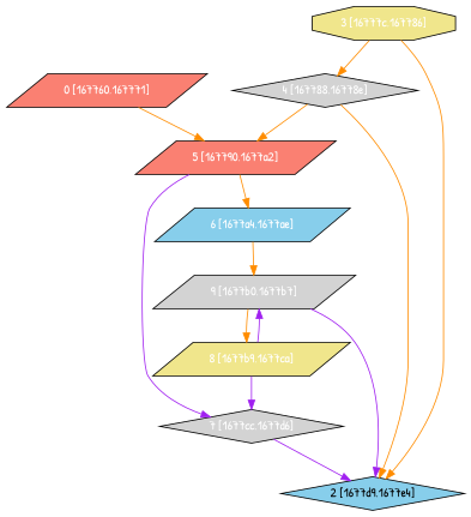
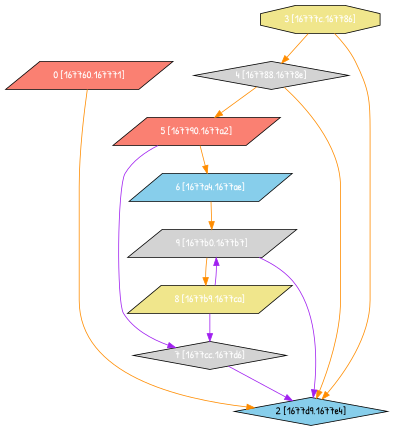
  digraph {
    fontname="Patrick Hand"
    node [fillcolor=lightgrey fontcolor="#ffffff" fontname="Patrick Hand" shape=parallelogram style=filled]
    edge [color=darkorange fontname="Patrick Hand"]
    n1 [fillcolor=salmon label="0 [167760,167771]"]
    n2 [fillcolor=skyblue fontcolor="#000000" label="2 [1677d9,1677e4]" shape=diamond]
    n3 [fillcolor=khaki label="3 [16777c,167786]" shape=octagon]
    n4 [label="4 [167788,16778e]" shape=diamond]
    n5 [fillcolor=salmon label="5 [167790,1677a2]"]
    n6 [fillcolor=skyblue label="6 [1677a4,1677ae]"]
    n7 [label="7 [1677cc,1677d6]" shape=diamond]
    n8 [label="9 [1677b0,1677b7]"]
    n9 [fillcolor=khaki label="8 [1677b9,1677ca]"]
-   n1 -> n5
+   n1 -> n2
    n3 -> n2
    n3 -> n4
    n4 -> n2
    n4 -> n5
    n5 -> n6
    n5 -> n7 [color=purple]
    n6 -> n8
    n7 -> n2 [color=purple]
    n8 -> n2 [color=purple]
    n8 -> n9
    n9 -> n7 [color=purple]
    n9 -> n8 [color=purple]
  }
